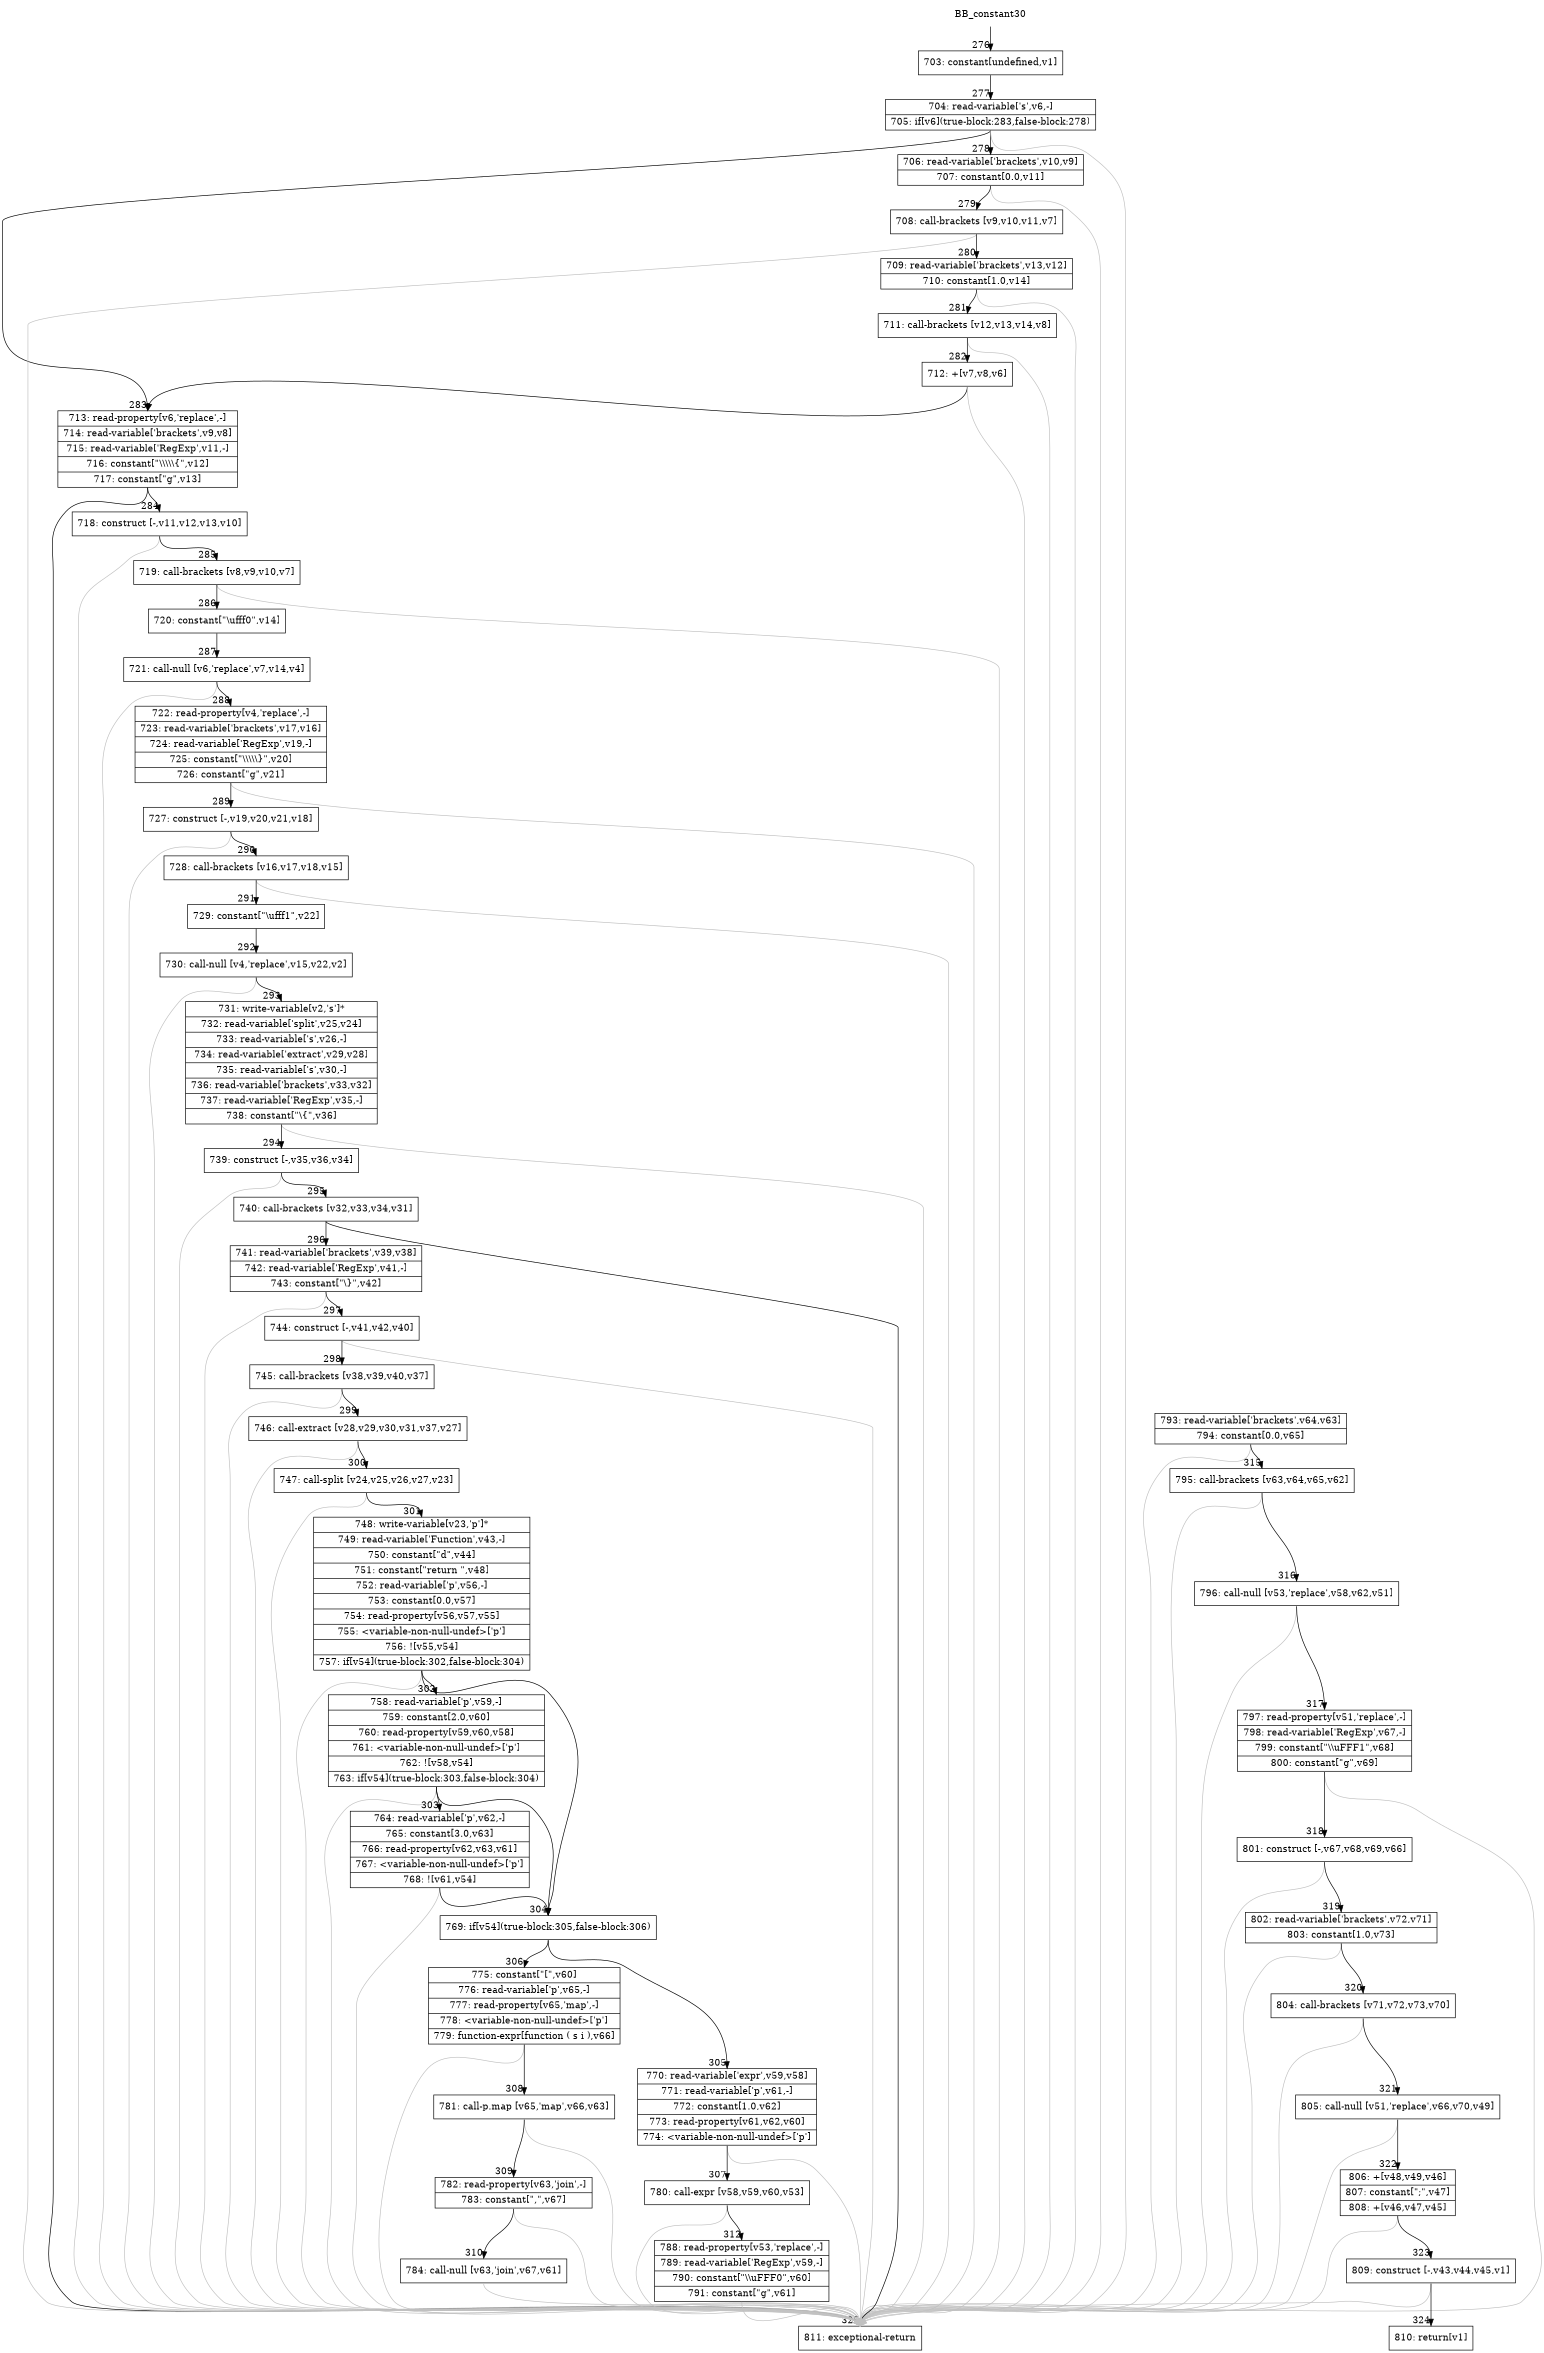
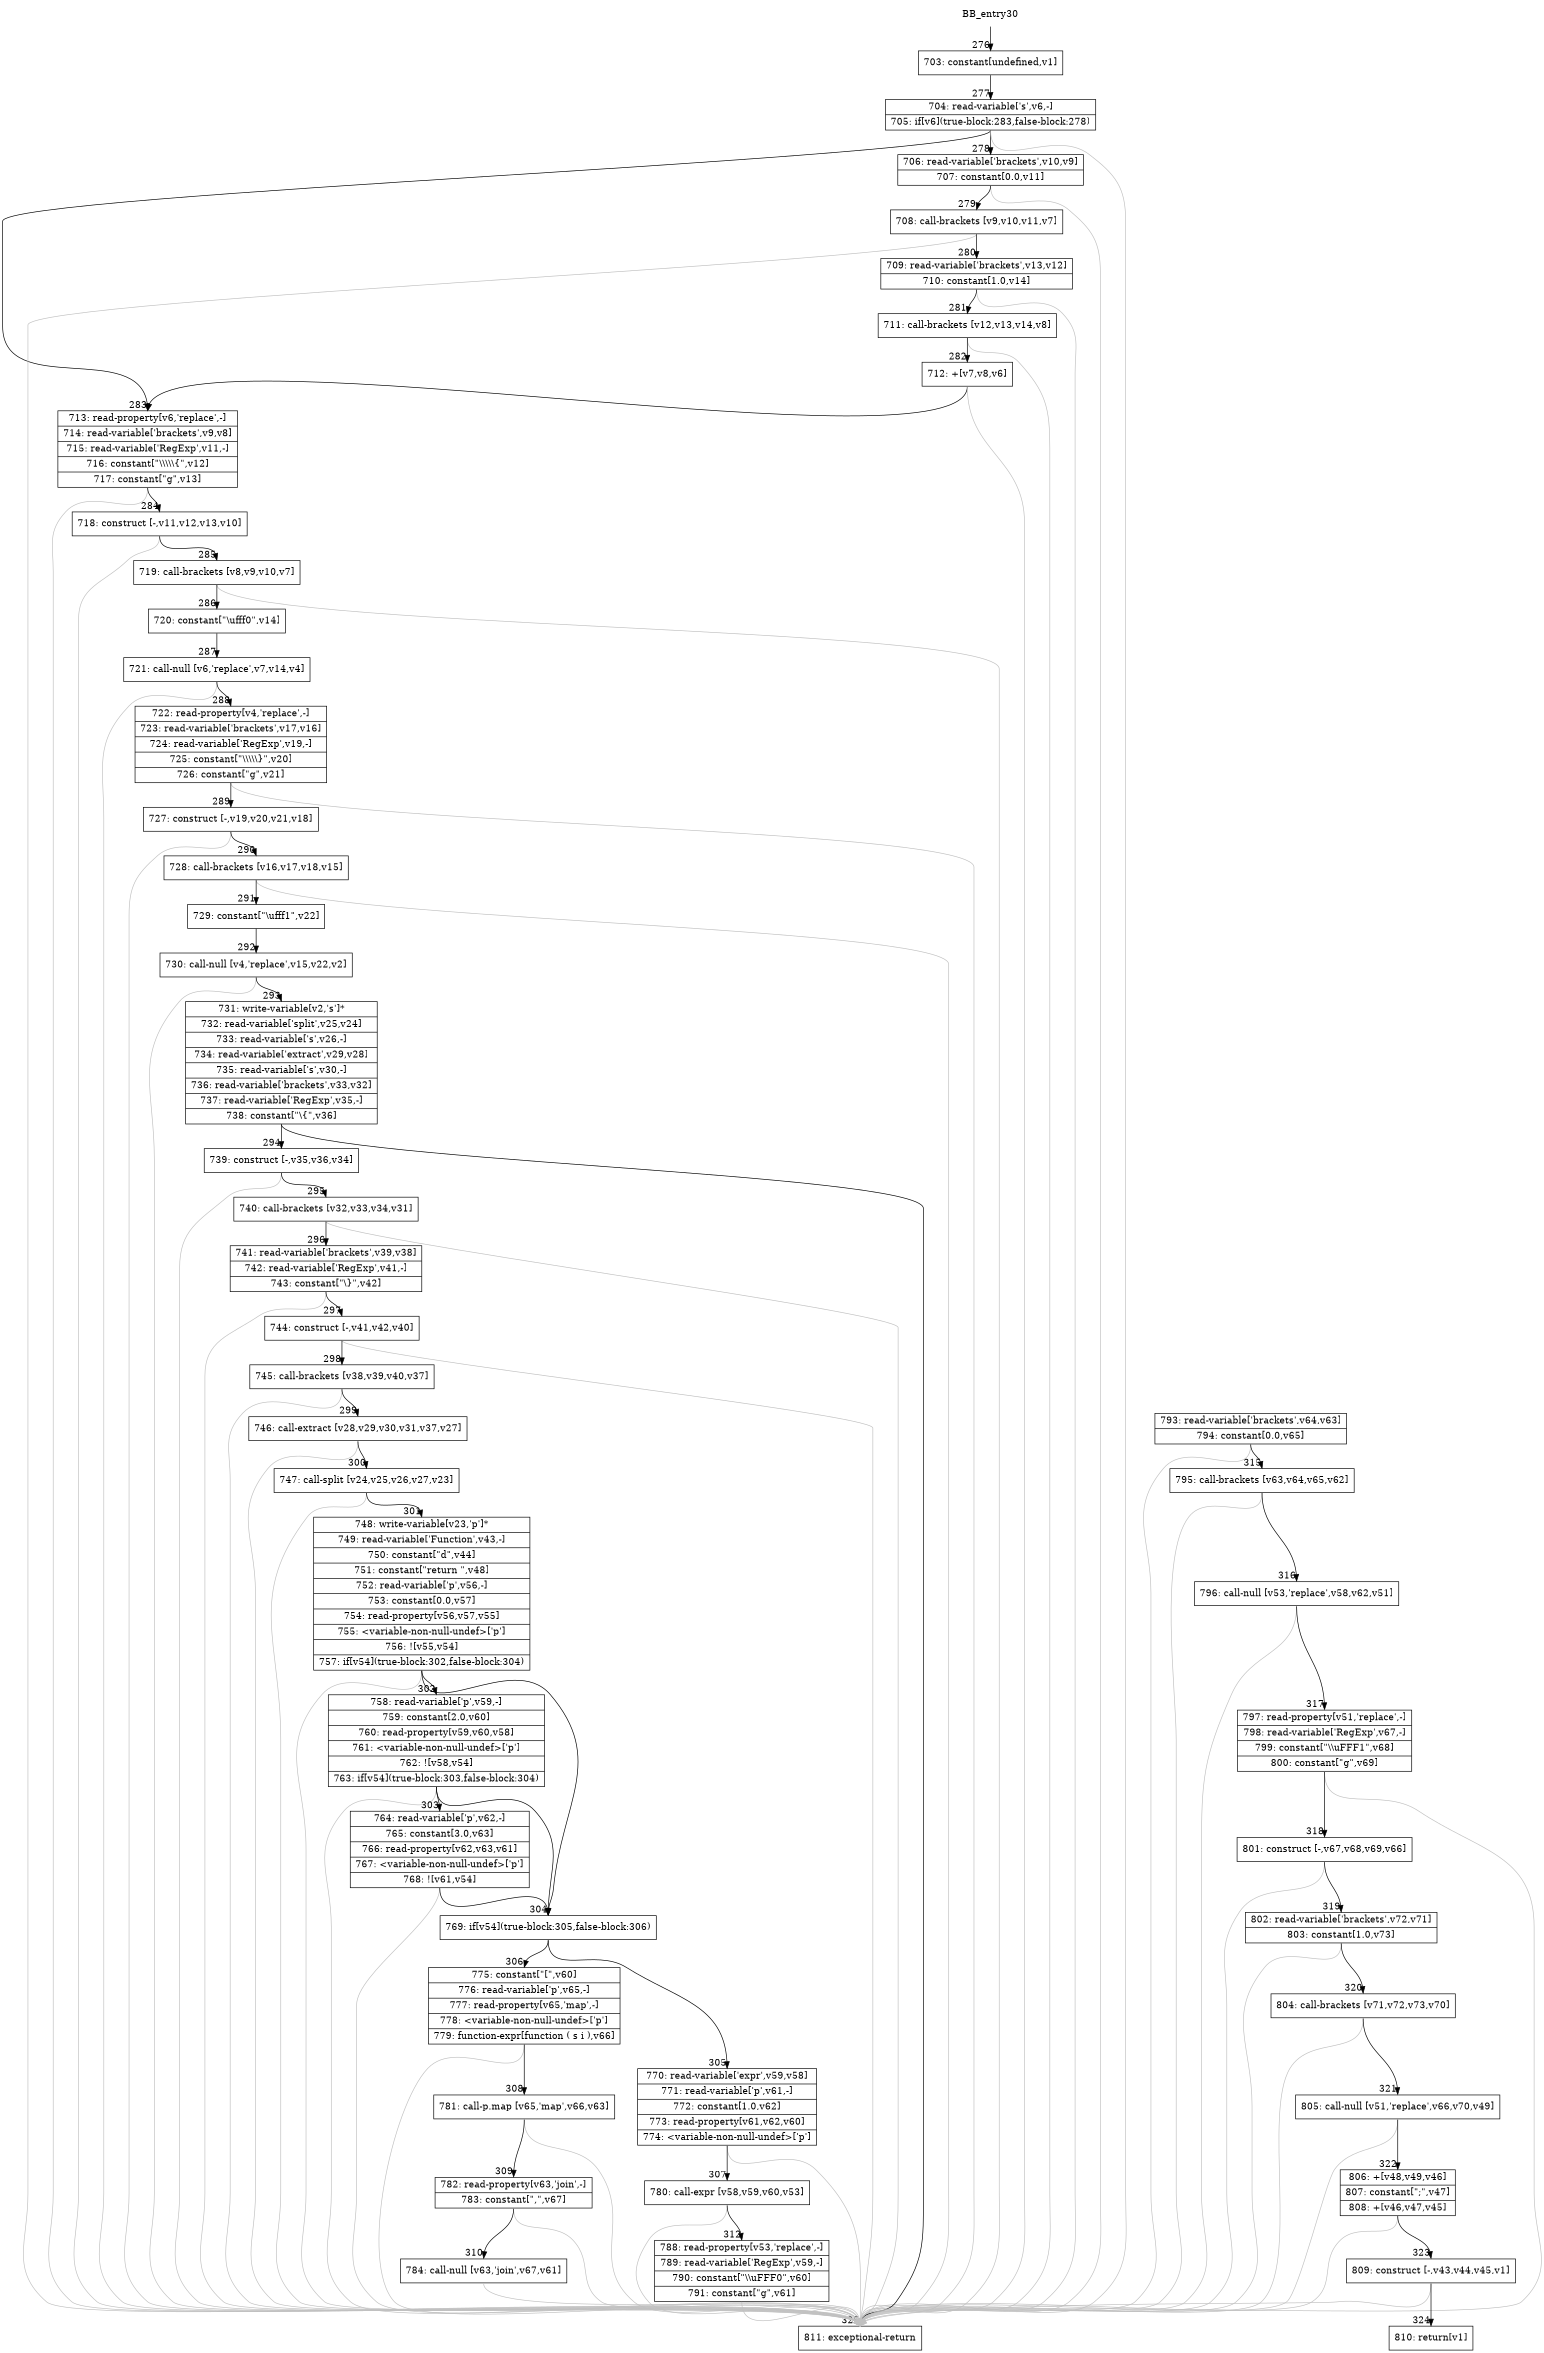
  digraph {
    rankdir=TD
    node [shape=record]
    edge [headport=n tailport=s]
-   BB_entry30 [shape=none label=BB_constant30]
+   BB_entry30 [shape=none]
    n2 [label="{703: constant[undefined,v1]}"]
    n3 [label="{704: read-variable['s',v6,-]|705: if[v6](true-block:283,false-block:278)}"]
    n4 [label="{713: read-property[v6,'replace',-]|714: read-variable['brackets',v9,v8]|715: read-variable['RegExp',v11,-]|716: constant[\"\\\\\\\\\\\{\",v12]|717: constant[\"g\",v13]}"]
    n5 [label="{706: read-variable['brackets',v10,v9]|707: constant[0.0,v11]}"]
    n6 [label="{811: exceptional-return}"]
    n7 [label="{718: construct [-,v11,v12,v13,v10]}"]
    n8 [label="{708: call-brackets [v9,v10,v11,v7]}"]
    n9 [label="{719: call-brackets [v8,v9,v10,v7]}"]
    n10 [label="{709: read-variable['brackets',v13,v12]|710: constant[1.0,v14]}"]
    n11 [label="{711: call-brackets [v12,v13,v14,v8]}"]
    n12 [label="{712: +[v7,v8,v6]}"]
    n13 [label="{720: constant[\"\\ufff0\",v14]}"]
    n14 [label="{721: call-null [v6,'replace',v7,v14,v4]}"]
    n15 [label="{722: read-property[v4,'replace',-]|723: read-variable['brackets',v17,v16]|724: read-variable['RegExp',v19,-]|725: constant[\"\\\\\\\\\\\}\",v20]|726: constant[\"g\",v21]}"]
    n16 [label="{727: construct [-,v19,v20,v21,v18]}"]
    n17 [label="{728: call-brackets [v16,v17,v18,v15]}"]
    n18 [label="{729: constant[\"\\ufff1\",v22]}"]
    n19 [label="{730: call-null [v4,'replace',v15,v22,v2]}"]
    n20 [label="{731: write-variable[v2,'s']*|732: read-variable['split',v25,v24]|733: read-variable['s',v26,-]|734: read-variable['extract',v29,v28]|735: read-variable['s',v30,-]|736: read-variable['brackets',v33,v32]|737: read-variable['RegExp',v35,-]|738: constant[\"\\\{\",v36]}"]
    n21 [label="{739: construct [-,v35,v36,v34]}"]
    n22 [label="{740: call-brackets [v32,v33,v34,v31]}"]
    n23 [label="{741: read-variable['brackets',v39,v38]|742: read-variable['RegExp',v41,-]|743: constant[\"\\\}\",v42]}"]
    n24 [label="{744: construct [-,v41,v42,v40]}"]
    n25 [label="{745: call-brackets [v38,v39,v40,v37]}"]
    n26 [label="{746: call-extract [v28,v29,v30,v31,v37,v27]}"]
    n27 [label="{747: call-split [v24,v25,v26,v27,v23]}"]
    n28 [label="{748: write-variable[v23,'p']*|749: read-variable['Function',v43,-]|750: constant[\"d\",v44]|751: constant[\"return \",v48]|752: read-variable['p',v56,-]|753: constant[0.0,v57]|754: read-property[v56,v57,v55]|755: \<variable-non-null-undef\>['p']|756: ![v55,v54]|757: if[v54](true-block:302,false-block:304)}"]
    n29 [label="{769: if[v54](true-block:305,false-block:306)}"]
    n30 [label="{758: read-variable['p',v59,-]|759: constant[2.0,v60]|760: read-property[v59,v60,v58]|761: \<variable-non-null-undef\>['p']|762: ![v58,v54]|763: if[v54](true-block:303,false-block:304)}"]
    n31 [label="{770: read-variable['expr',v59,v58]|771: read-variable['p',v61,-]|772: constant[1.0,v62]|773: read-property[v61,v62,v60]|774: \<variable-non-null-undef\>['p']}"]
    n32 [label="{775: constant[\"[\",v60]|776: read-variable['p',v65,-]|777: read-property[v65,'map',-]|778: \<variable-non-null-undef\>['p']|779: function-expr[function ( s i ),v66]}"]
    n33 [label="{764: read-variable['p',v62,-]|765: constant[3.0,v63]|766: read-property[v62,v63,v61]|767: \<variable-non-null-undef\>['p']|768: ![v61,v54]}"]
    n34 [label="{780: call-expr [v58,v59,v60,v53]}"]
    n35 [label="{781: call-p.map [v65,'map',v66,v63]}"]
    n36 [label="{788: read-property[v53,'replace',-]|789: read-variable['RegExp',v59,-]|790: constant[\"\\\\uFFF0\",v60]|791: constant[\"g\",v61]}"]
    n37 [label="{782: read-property[v63,'join',-]|783: constant[\",\",v67]}"]
    n38 [label="{784: call-null [v63,'join',v67,v61]}"]
    n39 [label="{793: read-variable['brackets',v64,v63]|794: constant[0.0,v65]}"]
    n40 [label="{795: call-brackets [v63,v64,v65,v62]}"]
    n41 [label="{796: call-null [v53,'replace',v58,v62,v51]}"]
    n42 [label="{797: read-property[v51,'replace',-]|798: read-variable['RegExp',v67,-]|799: constant[\"\\\\uFFF1\",v68]|800: constant[\"g\",v69]}"]
    n43 [label="{801: construct [-,v67,v68,v69,v66]}"]
    n44 [label="{802: read-variable['brackets',v72,v71]|803: constant[1.0,v73]}"]
    n45 [label="{804: call-brackets [v71,v72,v73,v70]}"]
    n46 [label="{805: call-null [v51,'replace',v66,v70,v49]}"]
    n47 [label="{806: +[v48,v49,v46]|807: constant[\";\",v47]|808: +[v46,v47,v45]}"]
    n48 [label="{809: construct [-,v43,v44,v45,v1]}"]
    n49 [label="{810: return[v1]}"]
    BB_entry30 -> n2 [headlabel="    276"]
    n2 -> n3 [headlabel="      277"]
    n3 -> n4 [headlabel="      283"]
    n3 -> n5 [headlabel="      278"]
    n3 -> n6 [color=gray headlabel="      325"]
-   n4 -> n6 [color=black]
+   n4 -> n6 [color=gray]
    n4 -> n7 [headlabel="      284"]
    n5 -> n6 [color=gray]
    n5 -> n8 [headlabel="      279"]
    n7 -> n6 [color=gray]
    n7 -> n9 [headlabel="      285"]
    n8 -> n6 [color=gray]
    n8 -> n10 [headlabel="      280"]
    n9 -> n6 [color=gray]
    n9 -> n13 [headlabel="      286"]
    n10 -> n6 [color=gray]
    n10 -> n11 [headlabel="      281"]
    n11 -> n6 [color=gray]
    n11 -> n12 [headlabel="      282"]
    n12 -> n4
    n12 -> n6 [color=gray]
    n13 -> n14 [headlabel="      287"]
    n14 -> n6 [color=gray]
    n14 -> n15 [headlabel="      288"]
    n15 -> n6 [color=gray]
    n15 -> n16 [headlabel="      289"]
    n16 -> n6 [color=gray]
    n16 -> n17 [headlabel="      290"]
    n17 -> n6 [color=gray]
    n17 -> n18 [headlabel="      291"]
    n18 -> n19 [headlabel="      292"]
    n19 -> n6 [color=gray]
    n19 -> n20 [headlabel="      293"]
-   n20 -> n6 [color=gray]
+   n20 -> n6 [color=black]
    n20 -> n21 [headlabel="      294"]
    n21 -> n6 [color=gray]
    n21 -> n22 [headlabel="      295"]
-   n22 -> n6 [color=black]
+   n22 -> n6 [color=gray]
    n22 -> n23 [headlabel="      296"]
    n23 -> n6 [color=gray]
    n23 -> n24 [headlabel="      297"]
    n24 -> n6 [color=gray]
    n24 -> n25 [headlabel="      298"]
    n25 -> n6 [color=gray]
    n25 -> n26 [headlabel="      299"]
    n26 -> n6 [color=gray]
    n26 -> n27 [headlabel="      300"]
    n27 -> n6 [color=gray]
    n27 -> n28 [headlabel="      301"]
    n28 -> n6 [color=gray]
    n28 -> n29 [headlabel="      304"]
    n28 -> n30 [headlabel="      302"]
    n29 -> n31 [headlabel="      305"]
    n29 -> n32 [headlabel="      306"]
    n30 -> n6 [color=gray]
    n30 -> n29
    n30 -> n33 [headlabel="      303"]
    n31 -> n6 [color=gray]
    n31 -> n34 [headlabel="      307"]
    n32 -> n6 [color=gray]
    n32 -> n35 [headlabel="      308"]
    n33 -> n6 [color=gray]
    n33 -> n29
    n34 -> n6 [color=gray]
    n34 -> n36 [headlabel="      312"]
    n35 -> n6 [color=gray]
    n35 -> n37 [headlabel="      309"]
    n36 -> n6 [color=gray]
    n37 -> n6 [color=gray]
    n37 -> n38 [headlabel="      310"]
    n38 -> n6 [color=gray]
    n39 -> n6 [color=gray]
    n39 -> n40 [headlabel="      315"]
    n40 -> n6 [color=gray]
    n40 -> n41 [headlabel="      316"]
    n41 -> n6 [color=gray]
    n41 -> n42 [headlabel="      317"]
    n42 -> n6 [color=gray]
    n42 -> n43 [headlabel="      318"]
    n43 -> n6 [color=gray]
    n43 -> n44 [headlabel="      319"]
    n44 -> n6 [color=gray]
    n44 -> n45 [headlabel="      320"]
    n45 -> n6 [color=gray]
    n45 -> n46 [headlabel="      321"]
    n46 -> n6 [color=gray]
    n46 -> n47 [headlabel="      322"]
    n47 -> n6 [color=gray]
    n47 -> n48 [headlabel="      323"]
    n48 -> n6 [color=gray]
    n48 -> n49 [headlabel="      324"]
  }
